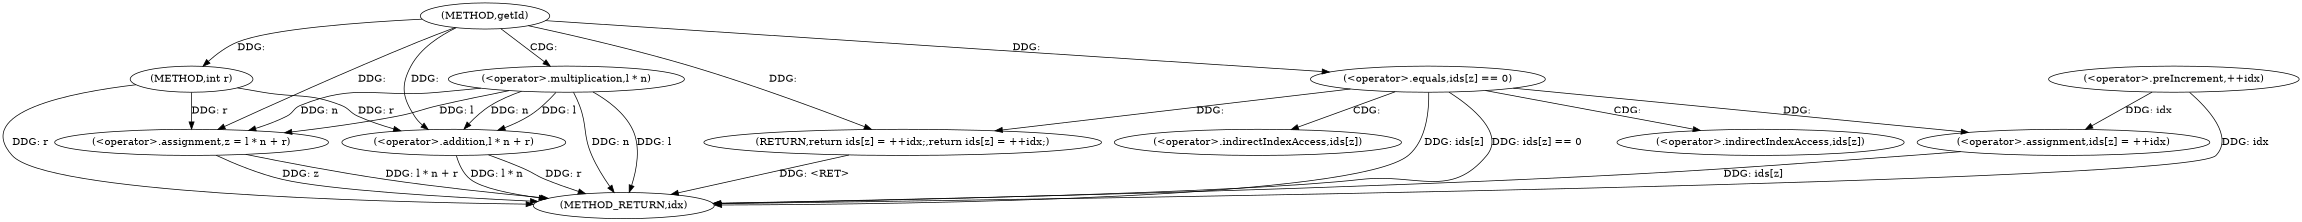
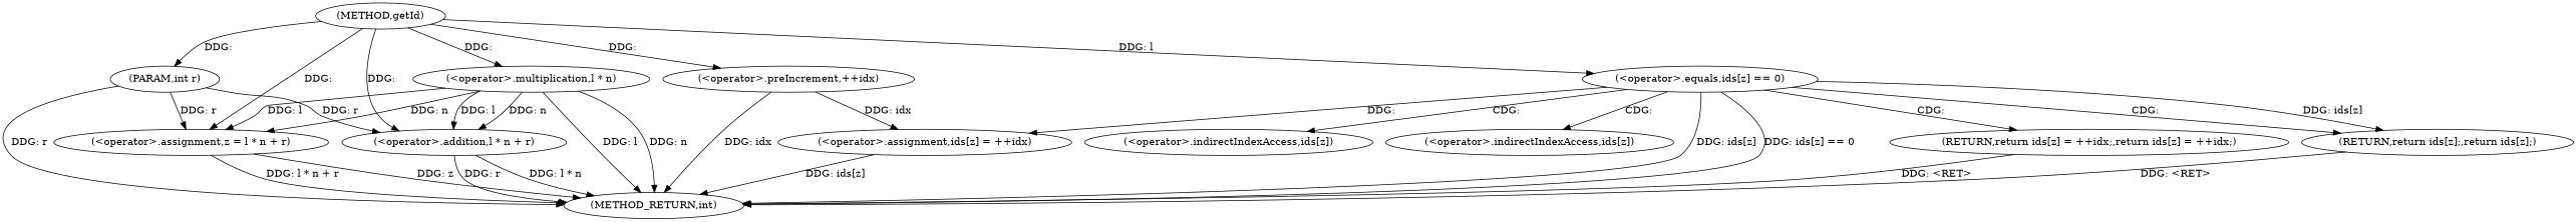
  digraph {
    n1 [label="(METHOD,getId)"]
-   n2 [label="(METHOD,int r)"]
+   n2 [label="(PARAM,int r)"]
    n3 [label="(<operator>.assignment,z = l * n + r)"]
    n4 [label="(<operator>.equals,ids[z] == 0)"]
    n5 [label="(<operator>.addition,l * n + r)"]
    n6 [label="(<operator>.multiplication,l * n)"]
    n7 [label="(<operator>.preIncrement,++idx)"]
-   n8 [label="(METHOD_RETURN,idx)"]
+   n8 [label="(METHOD_RETURN,int)"]
    n9 [label="(RETURN,return ids[z] = ++idx;,return ids[z] = ++idx;)"]
    n10 [label="(<operator>.assignment,ids[z] = ++idx)"]
+   n11 [label="(RETURN,return ids[z];,return ids[z];)"]
    n12 [label="(<operator>.indirectIndexAccess,ids[z])"]
    n13 [label="(<operator>.indirectIndexAccess,ids[z])"]
    n1 -> n2 [label="DDG: "]
    n1 -> n3 [label="DDG: "]
-   n1 -> n4 [label="DDG: "]
+   n1 -> n4 [label="DDG: l"]
    n1 -> n5 [label="DDG: "]
-   n1 -> n6 [label="CDG: "]
-   n1 -> n9 [label="DDG: "]
+   n1 -> n6 [label="DDG: "]
+   n1 -> n7 [label="DDG: "]
    n2 -> n3 [label="DDG: r"]
    n2 -> n5 [label="DDG: r"]
    n2 -> n8 [label="DDG: r"]
    n3 -> n8 [label="DDG: z"]
    n3 -> n8 [label="DDG: l * n + r"]
    n4 -> n8 [label="DDG: ids[z]"]
    n4 -> n8 [label="DDG: ids[z] == 0"]
-   n4 -> n9 [label="DDG: "]
+   n4 -> n9 [label="CDG: "]
    n4 -> n10 [label="DDG: "]
+   n4 -> n11 [label="DDG: ids[z]"]
+   n4 -> n11 [label="CDG: "]
    n4 -> n12 [label="CDG: "]
    n4 -> n13 [label="CDG: "]
    n5 -> n8 [label="DDG: l * n"]
    n5 -> n8 [label="DDG: r"]
    n6 -> n3 [label="DDG: n"]
    n6 -> n3 [label="DDG: l"]
    n6 -> n5 [label="DDG: n"]
    n6 -> n5 [label="DDG: l"]
    n6 -> n8 [label="DDG: l"]
    n6 -> n8 [label="DDG: n"]
    n7 -> n8 [label="DDG: idx"]
    n7 -> n10 [label="DDG: idx"]
    n9 -> n8 [label="DDG: <RET>"]
    n10 -> n8 [label="DDG: ids[z]"]
+   n11 -> n8 [label="DDG: <RET>"]
  }
